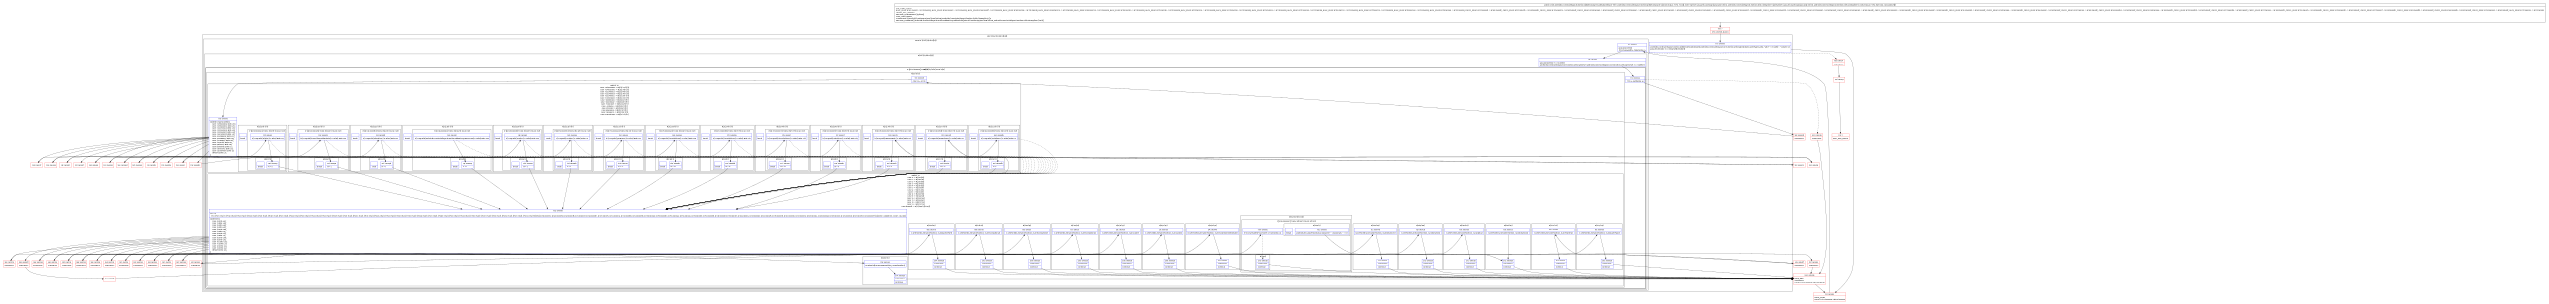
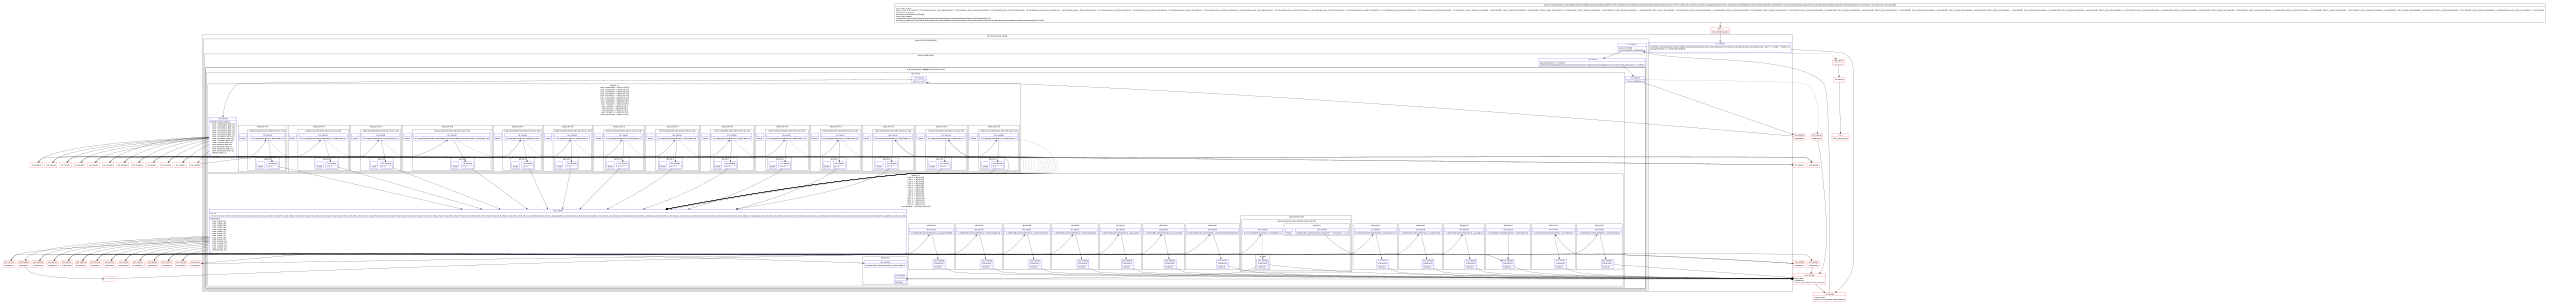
  digraph {
    fontname="Fira Sans"
    node [color=blue fontname="Fira Sans" shape=record]
    edge [fontname="Fira Sans"]
    n1 [label="{161\:\ 0x00db|r4 = 3\l}"]
    n2 [label="{|break\l}"]
    n3 [label="{160\:\ 0x00d9|if (r1.equals(\"rotationX\") != false) goto L50\l}"]
    n4 [label="{|break\l}"]
    n5 [label="{158\:\ 0x00d1|r4 = 4\l}"]
    n6 [label="{|break\l}"]
    n7 [label="{157\:\ 0x00cf|if (r1.equals(\"rotationY\") != false) goto L47\l}"]
    n8 [label="{|break\l}"]
    n9 [label="{155\:\ 0x00c6|r4 = 'b'\l}"]
    n10 [label="{|break\l}"]
    n11 [label="{154\:\ 0x00c4|if (r1.equals(\"translationX\") != false) goto L44\l}"]
    n12 [label="{|break\l}"]
    n13 [label="{152\:\ 0x00bb|r4 = 't'\l}"]
    n14 [label="{|break\l}"]
    n15 [label="{151\:\ 0x00b9|if (r1.equals(\"translationY\") != false) goto L41\l}"]
    n16 [label="{|break\l}"]
    n17 [label="{149\:\ 0x00b0|r4 = 'n'\l}"]
    n18 [label="{|break\l}"]
    n19 [label="{148\:\ 0x00ae|if (r1.equals(\"translationZ\") != false) goto L38\l}"]
    n20 [label="{|break\l}"]
    n21 [label="{146\:\ 0x00a5|r4 = 'r'\l}"]
    n22 [label="{|break\l}"]
    n23 [label="{145\:\ 0x00a3|if (r1.equals(\"progress\") != false) goto L35\l}"]
    n24 [label="{|break\l}"]
    n25 [label="{143\:\ 0x009b|r4 = 6\l}"]
    n26 [label="{|break\l}"]
    n27 [label="{142\:\ 0x0099|if (r1.equals(\"scaleX\") != false) goto L32\l}"]
    n28 [label="{|break\l}"]
    n29 [label="{140\:\ 0x0091|r4 = 7\l}"]
    n30 [label="{|break\l}"]
    n31 [label="{139\:\ 0x008f|if (r1.equals(\"scaleY\") != false) goto L29\l}"]
    n32 [label="{|break\l}"]
    n33 [label="{137\:\ 0x0087|r4 = 2\l}"]
    n34 [label="{|break\l}"]
    n35 [label="{136\:\ 0x0085|if (r1.equals(androidx.constraintlayout.motion.widget.Key.ROTATION) != false) goto L26\l}"]
    n36 [label="{|break\l}"]
    n37 [label="{134\:\ 0x007d|r4 = 1\l}"]
    n38 [label="{|break\l}"]
    n39 [label="{133\:\ 0x007b|if (r1.equals(\"elevation\") != false) goto L23\l}"]
    n40 [label="{|break\l}"]
    n41 [label="{131\:\ 0x0072|r4 = 5\l}"]
    n42 [label="{|break\l}"]
    n43 [label="{130\:\ 0x0070|if (r1.equals(\"transitionPathRotate\") != false) goto L20\l}"]
    n44 [label="{|break\l}"]
    n45 [label="{128\:\ 0x0067|r4 = 0\l}"]
    n46 [label="{|break\l}"]
    n47 [label="{127\:\ 0x0065|if (r1.equals(\"alpha\") != false) goto L17\l}"]
    n48 [label="{|break\l}"]
    n49 [label="{125\:\ 0x005b|r4 = 11\l}"]
    n50 [label="{|break\l}"]
    n51 [label="{124\:\ 0x0059|if (r1.equals(\"waveOffset\") != false) goto L14\l}"]
    n52 [label="{|break\l}"]
    n53 [label="{122\:\ 0x004f|r4 = 'f'\l}"]
    n54 [label="{|break\l}"]
    n55 [label="{121\:\ 0x004d|if (r1.equals(\"wavePhase\") != false) goto L11\l}"]
    n56 [label="{|break\l}"]
    n57 [label="{118\:\ 0x0042|switch(r1.hashCode()) \{\l    case \-1249320806: goto L48;\l    case \-1249320805: goto L45;\l    case \-1225497657: goto L42;\l    case \-1225497656: goto L39;\l    case \-1225497655: goto L36;\l    case \-1001078227: goto L33;\l    case \-908189618: goto L30;\l    case \-908189617: goto L27;\l    case \-40300674: goto L24;\l    case \-4379043: goto L21;\l    case 37232917: goto L18;\l    case 92909918: goto L15;\l    case 156108012: goto L12;\l    case 1530034690: goto L9;\l    default: goto L51;\l\}\l}"]
    n58 [label="{179\:\ 0x0168|r3.setPoint(r6.mFramePosition, r6.mAlpha)\l}"]
    n59 [label="{215\:\ 0x0028|SYNTHETIC\l|continue\l}"]
    n60 [label="{178\:\ 0x0160|r3.setPoint(r6.mFramePosition, r6.mElevation)\l}"]
    n61 [label="{214\:\ 0x0028|SYNTHETIC\l|continue\l}"]
    n62 [label="{177\:\ 0x0158|r3.setPoint(r6.mFramePosition, r6.mRotation)\l}"]
    n63 [label="{213\:\ 0x0028|SYNTHETIC\l|continue\l}"]
    n64 [label="{176\:\ 0x0150|r3.setPoint(r6.mFramePosition, r6.mRotationX)\l}"]
    n65 [label="{212\:\ 0x0028|SYNTHETIC\l|continue\l}"]
    n66 [label="{175\:\ 0x0148|r3.setPoint(r6.mFramePosition, r6.mRotationY)\l}"]
    n67 [label="{211\:\ 0x0028|SYNTHETIC\l|continue\l}"]
    n68 [label="{174\:\ 0x0140|r3.setPoint(r6.mFramePosition, r6.mTransitionPathRotate)\l}"]
    n69 [label="{210\:\ 0x0028|SYNTHETIC\l|continue\l}"]
    n70 [label="{173\:\ 0x0138|r3.setPoint(r6.mFramePosition, r6.mScaleX)\l}"]
    n71 [label="{209\:\ 0x0028|SYNTHETIC\l|continue\l}"]
    n72 [label="{172\:\ 0x0130|r3.setPoint(r6.mFramePosition, r6.mScaleY)\l}"]
    n73 [label="{208\:\ 0x0028|SYNTHETIC\l|continue\l}"]
    n74 [label="{171\:\ 0x0128|r3.setPoint(r6.mFramePosition, r6.mTranslationX)\l}"]
    n75 [label="{207\:\ 0x0028|SYNTHETIC\l|continue\l}"]
    n76 [label="{170\:\ 0x0120|r3.setPoint(r6.mFramePosition, r6.mTranslationY)\l}"]
    n77 [label="{206\:\ 0x0028|SYNTHETIC\l|continue\l}"]
    n78 [label="{169\:\ 0x0118|r3.setPoint(r6.mFramePosition, r6.mTranslationZ)\l}"]
    n79 [label="{205\:\ 0x0028|SYNTHETIC\l|continue\l}"]
    n80 [label="{168\:\ 0x0110|r3.setPoint(r6.mFramePosition, r6.mWaveOffset)\l}"]
    n81 [label="{204\:\ 0x0028|SYNTHETIC\l|continue\l}"]
    n82 [label="{167\:\ 0x0108|r3.setPoint(r6.mFramePosition, r6.mWavePhase)\l}"]
    n83 [label="{203\:\ 0x0028|SYNTHETIC\l|continue\l}"]
    n84 [label="{166\:\ 0x00ff|r3.setPoint(r6.mFramePosition, r6.mProgress)\l}"]
    n85 [label="{202\:\ 0x0028|SYNTHETIC\l|continue\l}"]
    n86 [label="{165\:\ 0x00e7|android.util.Log.v(\"WARNING KeyCycle\", \"  UNKNOWN  \" + r1)\l}"]
    n87 [label="{|break\l}"]
    n88 [label="{216\:\ 0x0028|SYNTHETIC\l|continue\l}"]
    n89 [label="{164\:\ 0x00e5|if (r1.startsWith(\"CUSTOM\") != true) goto L98\l}"]
    n90 [label="{162\:\ 0x00dc|PHI: r4 \l  PHI: (r4v1 char) = (r4v0 char), (r4v0 char), (r4v20 char), (r4v0 char), (r4v21 char), (r4v0 char), (r4v22 char), (r4v0 char), (r4v23 char), (r4v0 char), (r4v24 char), (r4v0 char), (r4v25 char), (r4v0 char), (r4v26 char), (r4v0 char), (r4v27 char), (r4v0 char), (r4v28 char), (r4v0 char), (r4v29 char), (r4v0 char), (r4v30 char), (r4v0 char), (r4v31 char), (r4v0 char), (r4v32 char), (r4v0 char), (r4v33 char) binds: [B:118:0x0042, B:160:0x00d9, B:161:0x00db, B:157:0x00cf, B:158:0x00d1, B:154:0x00c4, B:155:0x00c6, B:151:0x00b9, B:152:0x00bb, B:148:0x00ae, B:149:0x00b0, B:145:0x00a3, B:146:0x00a5, B:142:0x0099, B:143:0x009b, B:139:0x008f, B:140:0x0091, B:136:0x0085, B:137:0x0087, B:133:0x007b, B:134:0x007d, B:130:0x0070, B:131:0x0072, B:127:0x0065, B:128:0x0067, B:124:0x0059, B:125:0x005b, B:121:0x004d, B:122:0x004f] A[DONT_GENERATE, DONT_INLINE]\l|switch(r4) \{\l    case 0: goto L92;\l    case 1: goto L89;\l    case 2: goto L86;\l    case 3: goto L83;\l    case 4: goto L80;\l    case 5: goto L77;\l    case 6: goto L74;\l    case 7: goto L71;\l    case 8: goto L68;\l    case 9: goto L65;\l    case 10: goto L62;\l    case 11: goto L59;\l    case 12: goto L56;\l    case 13: goto L52;\l    default: goto L95;\l\}\l}"]
    n91 [label="{117\:\ 0x003d|char r4 = 65535\l}"]
    n92 [label="{115\:\ 0x003a|if (r3 != null) goto L6\l}"]
    n93 [label="{114\:\ 0x002e|java.lang.String r1 = r0.next()\landroidx.constraintlayout.core.motion.utils.SplineSet androidx.constraintlayout.core.motion.utils.SplineSet r3 = r7.get(r1)\l}"]
    n94 [label="{113\:\ 0x002c|java.lang.String \lif (r0.hasNext() != false) goto L4\l}"]
    n95 [label="{111\:\ 0x0000|androidx.constraintlayout.motion.widget.Debug.logStack(androidx.constraintlayout.core.motion.utils.TypedValues.CycleType.NAME, \"add \" + r7.size() + \" values\", 2)\ljava.util.Iterator r0 = r7.keySet().iterator()\l\l}"]
    n96 [color=red label="{120\:\ 0x0047}"]
    n97 [color=red label="{123\:\ 0x0053}"]
    n98 [color=red label="{126\:\ 0x005f}"]
    n99 [color=red label="{129\:\ 0x006a}"]
    n100 [color=red label="{132\:\ 0x0075}"]
    n101 [color=red label="{135\:\ 0x007f}"]
    n102 [color=red label="{138\:\ 0x0089}"]
    n103 [color=red label="{141\:\ 0x0093}"]
    n104 [color=red label="{144\:\ 0x009d}"]
    n105 [color=red label="{147\:\ 0x00a8}"]
    n106 [color=red label="{150\:\ 0x00b3}"]
    n107 [color=red label="{153\:\ 0x00be}"]
    n108 [color=red label="{156\:\ 0x00c9}"]
    n109 [color=red label="{159\:\ 0x00d3}"]
    n110 [color=red label="{200\:\ 0x0028|LOOP_END\lSYNTHETIC\lLOOP:0: B:112:0x0028\-\>B:200:0x0028\l}"]
    n111 [color=red label="{217\:\ 0x0028|SYNTHETIC\l}"]
    n112 [color=red label="{184\:\ 0x00ff|SYNTHETIC\l}"]
    n113 [color=red label="{185\:\ 0x0108|SYNTHETIC\l}"]
    n114 [color=red label="{186\:\ 0x0110|SYNTHETIC\l}"]
    n115 [color=red label="{187\:\ 0x0118|SYNTHETIC\l}"]
    n116 [color=red label="{188\:\ 0x0120|SYNTHETIC\l}"]
    n117 [color=red label="{189\:\ 0x0128|SYNTHETIC\l}"]
    n118 [color=red label="{190\:\ 0x0130|SYNTHETIC\l}"]
    n119 [color=red label="{191\:\ 0x0138|SYNTHETIC\l}"]
    n120 [color=red label="{192\:\ 0x0140|SYNTHETIC\l}"]
    n121 [color=red label="{193\:\ 0x0148|SYNTHETIC\l}"]
    n122 [color=red label="{194\:\ 0x0150|SYNTHETIC\l}"]
    n123 [color=red label="{195\:\ 0x0158|SYNTHETIC\l}"]
    n124 [color=red label="{196\:\ 0x0160|SYNTHETIC\l}"]
    n125 [color=red label="{197\:\ 0x0168|SYNTHETIC\l}"]
    n126 [color=red label="{199\:\ 0x00df|SYNTHETIC\l}"]
    n127 [color=red label="{182\:\ 0x003d|SYNTHETIC\l}"]
    n128 [color=red label="{201\:\ 0x0028|SYNTHETIC\l}"]
    n129 [color=red label="{183\:\ 0x0171|SYNTHETIC\l}"]
    n130 [color=red label="{112\:\ 0x0028|LOOP_START\lLOOP:0: B:112:0x0028\-\>B:200:0x0028\l}"]
    n131 [color=red label="{181\:\ 0x0171}"]
    n132 [color=red label="{163\:\ 0x00df}"]
    n133 [color=red label="{109\:\ ?|MTH_ENTER_BLOCK\l}"]
    n134 [color=red label="{110\:\ ?|MTH_EXIT_BLOCK\l}"]
    n135 [label="{public void androidx.constraintlayout.motion.widget.KeyCycle.addValues((r6v0 'this' androidx.constraintlayout.motion.widget.KeyCycle A[IMMUTABLE_TYPE, THIS]), (r7v0 'splines' java.util.HashMap\<java.lang.String, androidx.constraintlayout.motion.utils.ViewSpline\> A[D('splines' java.util.HashMap\<java.lang.String, androidx.constraintlayout.motion.utils.ViewSpline\>), IMMUTABLE_TYPE, METHOD_ARGUMENT]))  | USE_LINES_HINTS\lBACK_EDGE: B:165:0x00e7 \-\> B:112:0x0028, BACK_EDGE: B:164:0x00e5 \-\> B:112:0x0028, BACK_EDGE: B:166:0x00ff \-\> B:112:0x0028, BACK_EDGE: B:167:0x0108 \-\> B:112:0x0028, BACK_EDGE: B:168:0x0110 \-\> B:112:0x0028, BACK_EDGE: B:169:0x0118 \-\> B:112:0x0028, BACK_EDGE: B:170:0x0120 \-\> B:112:0x0028, BACK_EDGE: B:171:0x0128 \-\> B:112:0x0028, BACK_EDGE: B:172:0x0130 \-\> B:112:0x0028, BACK_EDGE: B:173:0x0138 \-\> B:112:0x0028, BACK_EDGE: B:174:0x0140 \-\> B:112:0x0028, BACK_EDGE: B:175:0x0148 \-\> B:112:0x0028, BACK_EDGE: B:176:0x0150 \-\> B:112:0x0028, BACK_EDGE: B:177:0x0158 \-\> B:112:0x0028, BACK_EDGE: B:178:0x0160 \-\> B:112:0x0028, BACK_EDGE: B:179:0x0168 \-\> B:112:0x0028, CROSS_EDGE: B:121:0x004d \-\> B:162:0x00dc, CROSS_EDGE: B:125:0x005b \-\> B:162:0x00dc, CROSS_EDGE: B:124:0x0059 \-\> B:162:0x00dc, CROSS_EDGE: B:128:0x0067 \-\> B:162:0x00dc, CROSS_EDGE: B:127:0x0065 \-\> B:162:0x00dc, CROSS_EDGE: B:131:0x0072 \-\> B:162:0x00dc, CROSS_EDGE: B:130:0x0070 \-\> B:162:0x00dc, CROSS_EDGE: B:134:0x007d \-\> B:162:0x00dc, CROSS_EDGE: B:133:0x007b \-\> B:162:0x00dc, CROSS_EDGE: B:137:0x0087 \-\> B:162:0x00dc, CROSS_EDGE: B:136:0x0085 \-\> B:162:0x00dc, CROSS_EDGE: B:140:0x0091 \-\> B:162:0x00dc, CROSS_EDGE: B:139:0x008f \-\> B:162:0x00dc, CROSS_EDGE: B:143:0x009b \-\> B:162:0x00dc, CROSS_EDGE: B:142:0x0099 \-\> B:162:0x00dc, CROSS_EDGE: B:146:0x00a5 \-\> B:162:0x00dc, CROSS_EDGE: B:145:0x00a3 \-\> B:162:0x00dc, CROSS_EDGE: B:149:0x00b0 \-\> B:162:0x00dc, CROSS_EDGE: B:148:0x00ae \-\> B:162:0x00dc, CROSS_EDGE: B:152:0x00bb \-\> B:162:0x00dc, CROSS_EDGE: B:151:0x00b9 \-\> B:162:0x00dc, CROSS_EDGE: B:155:0x00c6 \-\> B:162:0x00dc, CROSS_EDGE: B:154:0x00c4 \-\> B:162:0x00dc, CROSS_EDGE: B:158:0x00d1 \-\> B:162:0x00dc, CROSS_EDGE: B:157:0x00cf \-\> B:162:0x00dc, CROSS_EDGE: B:161:0x00db \-\> B:162:0x00dc, CROSS_EDGE: B:160:0x00d9 \-\> B:162:0x00dc, CROSS_EDGE: B:118:0x0042 \-\> B:162:0x00dc, BACK_EDGE: B:115:0x003a \-\> B:112:0x0028\lINLINE_NOT_NEEDED\lMETHOD_PARAMETERS: [splines]\lTYPE_VARS: EMPTY\lSIGNATURE: (Ljava\/util\/HashMap\<Ljava\/lang\/String;Landroidx\/constraintlayout\/motion\/utils\/ViewSpline;\>;)V\lMETHOD_OVERRIDE: [androidx.constraintlayout.motion.widget.Key.addValues(java.util.HashMap\<java.lang.String, androidx.constraintlayout.motion.utils.ViewSpline\>):void]\l}" color=""]
    subgraph cluster_1 {
      label="R(2:1|(2:4|(3:7|8|51)(0)))"
      n95
      subgraph cluster_2 {
        label="LOOP:0: (2:4|(3:7|8|51)(0))"
        n94
        subgraph cluster_3 {
          label="R(2:4|(3:7|8|51)(0))"
          n93
          subgraph cluster_4 {
            label="IF [B:115:0x003a] THEN: R(3:7|8|51) ELSE: R(0)"
            n92
            subgraph cluster_5 {
              label="R(3:7|8|51)"
              n91
              subgraph cluster_6 {
                label="Switch: 14\n case -1249320806 -> R(2:(2:50|1)|1)\n case -1249320805 -> R(2:(2:47|1)|1)\n case -1225497657 -> R(2:(2:44|1)|1)\n case -1225497656 -> R(2:(2:41|1)|1)\n case -1225497655 -> R(2:(2:38|1)|1)\n case -1001078227 -> R(2:(2:35|1)|1)\n case -908189618 -> R(2:(2:32|1)|1)\n case -908189617 -> R(2:(2:29|1)|1)\n case -40300674 -> R(2:(2:26|1)|1)\n case -4379043 -> R(2:(2:23|1)|1)\n case 37232917 -> R(2:(2:20|1)|1)\n case 92909918 -> R(2:(2:17|1)|1)\n case 156108012 -> R(2:(2:14|1)|1)\n case 1530034690 -> R(2:(2:11|1)|1)"
                n57
                subgraph cluster_7 {
                  label="R(2:(2:50|1)|1)"
                  n4
                  subgraph cluster_8 {
                    label="IF [B:160:0x00d9] THEN: R(2:50|1) ELSE: null"
                    n3
                    subgraph cluster_9 {
                      label="R(2:50|1)"
                      n1
                      n2
                    }
                  }
                }
                subgraph cluster_10 {
                  label="R(2:(2:47|1)|1)"
                  n8
                  subgraph cluster_11 {
                    label="IF [B:157:0x00cf] THEN: R(2:47|1) ELSE: null"
                    n7
                    subgraph cluster_12 {
                      label="R(2:47|1)"
                      n5
                      n6
                    }
                  }
                }
                subgraph cluster_13 {
                  label="R(2:(2:44|1)|1)"
                  n12
                  subgraph cluster_14 {
                    label="IF [B:154:0x00c4] THEN: R(2:44|1) ELSE: null"
                    n11
                    subgraph cluster_15 {
                      label="R(2:44|1)"
                      n9
                      n10
                    }
                  }
                }
                subgraph cluster_16 {
                  label="R(2:(2:41|1)|1)"
                  n16
                  subgraph cluster_17 {
                    label="IF [B:151:0x00b9] THEN: R(2:41|1) ELSE: null"
                    n15
                    subgraph cluster_18 {
                      label="R(2:41|1)"
                      n13
                      n14
                    }
                  }
                }
                subgraph cluster_19 {
                  label="R(2:(2:38|1)|1)"
                  n20
                  subgraph cluster_20 {
                    label="IF [B:148:0x00ae] THEN: R(2:38|1) ELSE: null"
                    n19
                    subgraph cluster_21 {
                      label="R(2:38|1)"
                      n17
                      n18
                    }
                  }
                }
                subgraph cluster_22 {
                  label="R(2:(2:35|1)|1)"
                  n24
                  subgraph cluster_23 {
                    label="IF [B:145:0x00a3] THEN: R(2:35|1) ELSE: null"
                    n23
                    subgraph cluster_24 {
                      label="R(2:35|1)"
                      n21
                      n22
                    }
                  }
                }
                subgraph cluster_25 {
                  label="R(2:(2:32|1)|1)"
                  n28
                  subgraph cluster_26 {
                    label="IF [B:142:0x0099] THEN: R(2:32|1) ELSE: null"
                    n27
                    subgraph cluster_27 {
                      label="R(2:32|1)"
                      n25
                      n26
                    }
                  }
                }
                subgraph cluster_28 {
                  label="R(2:(2:29|1)|1)"
                  n32
                  subgraph cluster_29 {
                    label="IF [B:139:0x008f] THEN: R(2:29|1) ELSE: null"
                    n31
                    subgraph cluster_30 {
                      label="R(2:29|1)"
                      n29
                      n30
                    }
                  }
                }
                subgraph cluster_31 {
                  label="R(2:(2:26|1)|1)"
                  n36
                  subgraph cluster_32 {
                    label="IF [B:136:0x0085] THEN: R(2:26|1) ELSE: null"
                    n35
                    subgraph cluster_33 {
                      label="R(2:26|1)"
                      n33
                      n34
                    }
                  }
                }
                subgraph cluster_34 {
                  label="R(2:(2:23|1)|1)"
                  n40
                  subgraph cluster_35 {
                    label="IF [B:133:0x007b] THEN: R(2:23|1) ELSE: null"
                    n39
                    subgraph cluster_36 {
                      label="R(2:23|1)"
                      n37
                      n38
                    }
                  }
                }
                subgraph cluster_37 {
                  label="R(2:(2:20|1)|1)"
                  n44
                  subgraph cluster_38 {
                    label="IF [B:130:0x0070] THEN: R(2:20|1) ELSE: null"
                    n43
                    subgraph cluster_39 {
                      label="R(2:20|1)"
                      n41
                      n42
                    }
                  }
                }
                subgraph cluster_40 {
                  label="R(2:(2:17|1)|1)"
                  n48
                  subgraph cluster_41 {
                    label="IF [B:127:0x0065] THEN: R(2:17|1) ELSE: null"
                    n47
                    subgraph cluster_42 {
                      label="R(2:17|1)"
                      n45
                      n46
                    }
                  }
                }
                subgraph cluster_43 {
                  label="R(2:(2:14|1)|1)"
                  n52
                  subgraph cluster_44 {
                    label="IF [B:124:0x0059] THEN: R(2:14|1) ELSE: null"
                    n51
                    subgraph cluster_45 {
                      label="R(2:14|1)"
                      n49
                      n50
                    }
                  }
                }
                subgraph cluster_46 {
                  label="R(2:(2:11|1)|1)"
                  n56
                  subgraph cluster_47 {
                    label="IF [B:121:0x004d] THEN: R(2:11|1) ELSE: null"
                    n55
                    subgraph cluster_48 {
                      label="R(2:11|1)"
                      n53
                      n54
                    }
                  }
                }
              }
              subgraph cluster_49 {
                label="Switch: 15\n case 0 -> R(2:93|94)\n case 1 -> R(2:90|91)\n case 2 -> R(2:87|88)\n case 3 -> R(2:84|85)\n case 4 -> R(2:81|82)\n case 5 -> R(2:78|79)\n case 6 -> R(2:75|76)\n case 7 -> R(2:72|73)\n case 8 -> R(2:69|70)\n case 9 -> R(2:66|67)\n case 10 -> R(2:63|64)\n case 11 -> R(2:60|61)\n case 12 -> R(2:57|58)\n case 13 -> R(2:53|54)\n case default -> R(1:(2:99|1)(1:101))"
                n90
                subgraph cluster_50 {
                  label="R(2:93|94)"
                  n58
                  n59
                }
                subgraph cluster_51 {
                  label="R(2:90|91)"
                  n60
                  n61
                }
                subgraph cluster_52 {
                  label="R(2:87|88)"
                  n62
                  n63
                }
                subgraph cluster_53 {
                  label="R(2:84|85)"
                  n64
                  n65
                }
                subgraph cluster_54 {
                  label="R(2:81|82)"
                  n66
                  n67
                }
                subgraph cluster_55 {
                  label="R(2:78|79)"
                  n68
                  n69
                }
                subgraph cluster_56 {
                  label="R(2:75|76)"
                  n70
                  n71
                }
                subgraph cluster_57 {
                  label="R(2:72|73)"
                  n72
                  n73
                }
                subgraph cluster_58 {
                  label="R(2:69|70)"
                  n74
                  n75
                }
                subgraph cluster_59 {
                  label="R(2:66|67)"
                  n76
                  n77
                }
                subgraph cluster_60 {
                  label="R(2:63|64)"
                  n78
                  n79
                }
                subgraph cluster_61 {
                  label="R(2:60|61)"
                  n80
                  n81
                }
                subgraph cluster_62 {
                  label="R(2:57|58)"
                  n82
                  n83
                }
                subgraph cluster_63 {
                  label="R(2:53|54)"
                  n84
                  n85
                }
                subgraph cluster_64 {
                  label="R(1:(2:99|1)(1:101))"
                  subgraph cluster_65 {
                    label="IF [B:164:0x00e5] THEN: R(2:99|1) ELSE: R(1:101)"
                    n89
                    subgraph cluster_66 {
                      label="R(2:99|1)"
                      n86
                      n87
                    }
                    subgraph cluster_67 {
                      label="R(1:101)"
                      n88
                    }
                  }
                }
              }
            }
            subgraph cluster_68 {
              label="R(0)"
            }
          }
        }
      }
    }
    n1 -> n90
    n3 -> n1
    n3 -> n90 [style=dashed]
    n5 -> n90
    n7 -> n5
    n7 -> n90 [style=dashed]
    n9 -> n90
    n11 -> n9
    n11 -> n90 [style=dashed]
    n13 -> n90
    n15 -> n13
    n15 -> n90 [style=dashed]
    n17 -> n90
    n19 -> n17
    n19 -> n90 [style=dashed]
    n21 -> n90
    n23 -> n21
    n23 -> n90 [style=dashed]
    n25 -> n90
    n27 -> n25
    n27 -> n90 [style=dashed]
    n29 -> n90
    n31 -> n29
    n31 -> n90 [style=dashed]
    n33 -> n90
    n35 -> n33
    n35 -> n90 [style=dashed]
    n37 -> n90
    n39 -> n37
    n39 -> n90 [style=dashed]
    n41 -> n90
    n43 -> n41
    n43 -> n90 [style=dashed]
    n45 -> n90
    n47 -> n45
    n47 -> n90 [style=dashed]
    n49 -> n90
    n51 -> n49
    n51 -> n90 [style=dashed]
    n53 -> n90
    n55 -> n53
    n55 -> n90 [style=dashed]
    n57 -> n90
    n57 -> n96
    n57 -> n97
    n57 -> n98
    n57 -> n99
    n57 -> n100
    n57 -> n101
    n57 -> n102
    n57 -> n103
    n57 -> n104
    n57 -> n105
    n57 -> n106
    n57 -> n107
    n57 -> n108
    n57 -> n109
    n58 -> n59
    n59 -> n110
-   n60 -> n61
+   n88 -> n61
    n61 -> n110
    n62 -> n63
    n63 -> n110
    n64 -> n65
    n65 -> n110
    n66 -> n67
    n67 -> n110
    n68 -> n69
    n69 -> n110
    n70 -> n71
    n71 -> n110
    n72 -> n73
    n73 -> n110
    n74 -> n75
    n75 -> n110
    n76 -> n77
    n77 -> n110
    n78 -> n79
    n79 -> n110
    n80 -> n81
    n81 -> n110
    n82 -> n83
    n83 -> n110
    n84 -> n85
    n85 -> n110
    n86 -> n111
    n88 -> n110
    n89 -> n88 [style=dashed]
    n90 -> n112
    n90 -> n113
    n90 -> n114
    n90 -> n115
    n90 -> n116
    n90 -> n117
    n90 -> n118
    n90 -> n119
    n90 -> n120
    n90 -> n121
    n90 -> n122
    n90 -> n123
    n90 -> n124
    n90 -> n125
    n90 -> n126
    n91 -> n57
    n92 -> n127
    n92 -> n128 [style=dashed]
    n93 -> n92
    n94 -> n93
    n94 -> n129 [style=dashed]
    n95 -> n130
    n96 -> n55
    n97 -> n51
    n98 -> n47
    n99 -> n43
    n100 -> n39
+   n101 -> n35
    n102 -> n31
    n103 -> n27
    n104 -> n23
    n105 -> n19
    n106 -> n15
    n107 -> n11
    n108 -> n7
    n109 -> n3
    n110 -> n130
    n111 -> n110
    n112 -> n84
    n113 -> n82
    n114 -> n80
    n115 -> n78
    n116 -> n76
    n117 -> n74
    n118 -> n72
    n119 -> n70
    n120 -> n68
    n121 -> n66
    n122 -> n65
    n123 -> n62
    n124 -> n60
    n125 -> n58
    n126 -> n132
    n127 -> n91
    n128 -> n110
    n129 -> n131
    n130 -> n94
    n131 -> n134
    n132 -> n89
    n133 -> n95
    n135 -> n133
  }
